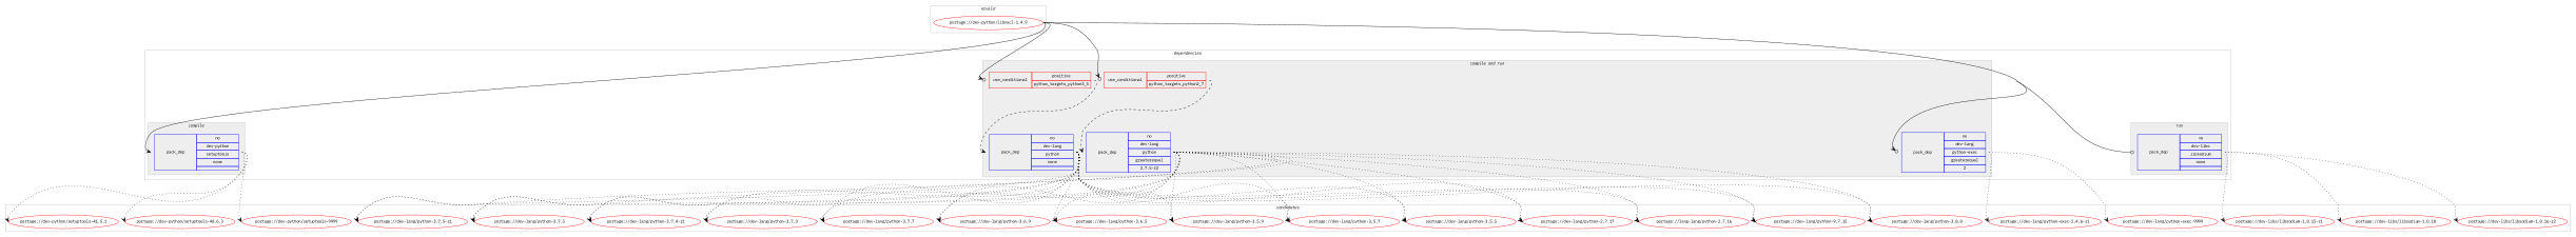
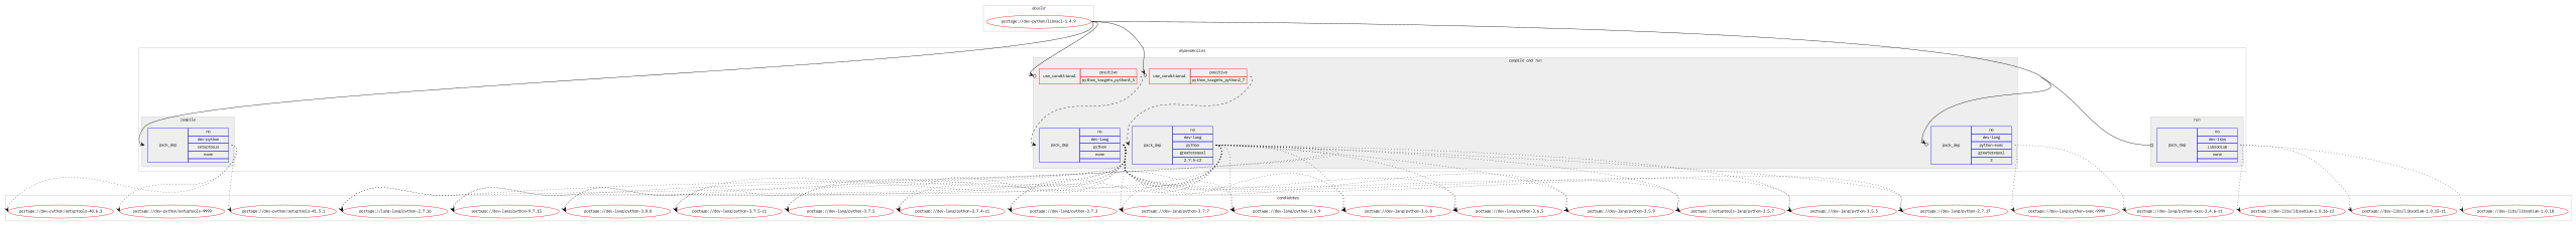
  digraph {
    compound=true
    concentrate=true
    fontname="IBM Plex Mono"
    fontsize=10
    newrank=true
    rankdir=TB
    ranksep=1.5
    node [color=red fontname="IBM Plex Mono" fontsize=10]
    edge [arrowhead=vee fontname="IBM Plex Mono" headport=w style=dotted tailport=e weight=100]
    n1 [label="portage://dev-python/libnacl-1.4.9" width=4]
    n2 [color=blue label=<<TABLE BORDER="0" CELLBORDER="1" CELLSPACING="0" CELLPADDING="4" WIDTH="220"><TR><TD ROWSPAN="6" CELLPADDING="30">pack_dep</TD></TR><TR><TD WIDTH="110">no</TD></TR><TR><TD>dev-python</TD></TR><TR><TD>setuptools</TD></TR><TR><TD>none</TD></TR><TR><TD></TD></TR></TABLE>> shape=none]
    n3 [color=blue label=<<TABLE BORDER="0" CELLBORDER="1" CELLSPACING="0" CELLPADDING="4" WIDTH="220"><TR><TD ROWSPAN="6" CELLPADDING="30">pack_dep</TD></TR><TR><TD WIDTH="110">no</TD></TR><TR><TD>dev-lang</TD></TR><TR><TD>python</TD></TR><TR><TD>greaterequal</TD></TR><TR><TD>2.7.5-r2</TD></TR></TABLE>> shape=none]
    n4 [label=<<TABLE BORDER="0" CELLBORDER="1" CELLSPACING="0" CELLPADDING="4"><TR><TD ROWSPAN="3" CELLPADDING="10">use_conditional</TD></TR><TR><TD>positive</TD></TR><TR><TD>python_targets_python2_7</TD></TR></TABLE>> shape=none]
    n5 [color=blue label=<<TABLE BORDER="0" CELLBORDER="1" CELLSPACING="0" CELLPADDING="4" WIDTH="220"><TR><TD ROWSPAN="6" CELLPADDING="30">pack_dep</TD></TR><TR><TD WIDTH="110">no</TD></TR><TR><TD>dev-lang</TD></TR><TR><TD>python</TD></TR><TR><TD>none</TD></TR><TR><TD></TD></TR></TABLE>> shape=none]
    n6 [label=<<TABLE BORDER="0" CELLBORDER="1" CELLSPACING="0" CELLPADDING="4"><TR><TD ROWSPAN="3" CELLPADDING="10">use_conditional</TD></TR><TR><TD>positive</TD></TR><TR><TD>python_targets_python3_5</TD></TR></TABLE>> shape=none]
    n7 [color=blue label=<<TABLE BORDER="0" CELLBORDER="1" CELLSPACING="0" CELLPADDING="4" WIDTH="220"><TR><TD ROWSPAN="6" CELLPADDING="30">pack_dep</TD></TR><TR><TD WIDTH="110">no</TD></TR><TR><TD>dev-lang</TD></TR><TR><TD>python-exec</TD></TR><TR><TD>greaterequal</TD></TR><TR><TD>2</TD></TR></TABLE>> shape=none]
    n8 [color=blue label=<<TABLE BORDER="0" CELLBORDER="1" CELLSPACING="0" CELLPADDING="4" WIDTH="220"><TR><TD ROWSPAN="6" CELLPADDING="30">pack_dep</TD></TR><TR><TD WIDTH="110">no</TD></TR><TR><TD>dev-libs</TD></TR><TR><TD>libsodium</TD></TR><TR><TD>none</TD></TR><TR><TD></TD></TR></TABLE>> shape=none]
    n9 [label="portage://dev-python/setuptools-40.6.3" width=4]
    n10 [label="portage://dev-python/setuptools-41.5.1" width=4]
    n11 [label="portage://dev-python/setuptools-9999" width=4]
    n12 [label="portage://dev-lang/python-9.7.15" width=4]
    n13 [label="portage://lang-lang/python-2.7.16" width=4]
    n14 [label="portage://dev-lang/python-2.7.17" width=4]
    n15 [label="portage://dev-lang/python-3.5.5" width=4]
-   n16 [label="portage://dev-lang/python-3.5.7" width=4]
+   n16 [label="portage://setuptools-lang/python-3.5.7" width=4]
    n17 [label="portage://dev-lang/python-3.5.9" width=4]
    n18 [label="portage://dev-lang/python-3.6.5" width=4]
+   n19 [label="portage://dev-lang/python-3.6.8" width=4]
    n20 [label="portage://dev-lang/python-3.6.9" width=4]
    n21 [label="portage://dev-lang/python-3.7.7" width=4]
    n22 [label="portage://dev-lang/python-3.7.3" width=4]
    n23 [label="portage://dev-lang/python-3.7.4-r1" width=4]
    n24 [label="portage://dev-lang/python-3.7.5" width=4]
    n25 [label="portage://dev-lang/python-3.7.5-r1" width=4]
    n26 [label="portage://dev-lang/python-3.8.0" width=4]
    n27 [label="portage://dev-lang/python-exec-2.4.6-r1" width=4]
    n28 [label="portage://dev-lang/python-exec-9999" width=4]
    n29 [label="portage://dev-libs/libsodium-1.0.15-r1" width=4]
    n30 [label="portage://dev-libs/libsodium-1.0.16-r2" width=4]
    n31 [label="portage://dev-libs/libsodium-1.0.18" width=4]
    subgraph cluster_1 {
      color=gray
      label=<<i>ebuild</i>>
      rank=same
      n1
    }
    subgraph cluster_2 {
      color=gray
      label=<<i>dependencies</i>>
      subgraph cluster_3 {
        color=gray
        fillcolor="#eeeeee"
        label=<<i>compile</i>>
        style=filled
        subgraph sub_4 {
          color=gray
          fillcolor="#eeeeee"
          label=<<i>compile</i>>
          style=filled
          n2
        }
      }
      subgraph cluster_5 {
        color=gray
        fillcolor="#eeeeee"
        label=<<i>compile and run</i>>
        style=filled
        subgraph sub_6 {
          color=gray
          fillcolor="#eeeeee"
          label=<<i>compile and run</i>>
          style=filled
          n4
          subgraph sub_7 {
            color=gray
            fillcolor="#eeeeee"
            label=<<i>compile and run</i>>
            style=filled
            n3
          }
        }
        subgraph sub_8 {
          color=gray
          fillcolor="#eeeeee"
          label=<<i>compile and run</i>>
          style=filled
          n6
          subgraph sub_9 {
            color=gray
            fillcolor="#eeeeee"
            label=<<i>compile and run</i>>
            style=filled
            n5
          }
        }
        subgraph sub_10 {
          color=gray
          fillcolor="#eeeeee"
          label=<<i>compile and run</i>>
          style=filled
          n7
        }
      }
      subgraph cluster_11 {
        color=gray
        fillcolor="#eeeeee"
        label=<<i>run</i>>
        style=filled
        subgraph sub_12 {
          color=gray
          fillcolor="#eeeeee"
          label=<<i>run</i>>
          style=filled
          n8
        }
      }
    }
    subgraph cluster_13 {
      color=gray
      label=<<i>candidates</i>>
      rank=same
      subgraph sub_14 {
        color=black
        label=<<i>candidates</i>>
        nodesep=1
        rank=same
        n9
        n10
        n11
      }
      subgraph sub_15 {
        color=black
        label=<<i>candidates</i>>
        nodesep=1
        rank=same
        n12
        n13
        n14
        n15
        n16
        n17
        n18
+       n19
        n20
        n21
        n22
        n23
        n24
        n25
        n26
      }
      subgraph sub_16 {
        color=black
        label=<<i>candidates</i>>
        nodesep=1
        rank=same
        n12
        n13
        n14
        n15
        n16
        n17
        n18
+       n19
        n20
        n21
        n22
        n23
        n24
        n25
        n26
      }
      subgraph sub_17 {
        color=black
        label=<<i>candidates</i>>
        nodesep=1
        rank=same
        n27
        n28
      }
      subgraph sub_18 {
        color=black
        label=<<i>candidates</i>>
        nodesep=1
        rank=same
        n29
        n30
        n31
      }
    }
    n1 -> n2 [style=solid weight=20]
    n1 -> n4 [arrowhead=odotvee style=solid weight=20]
    n1 -> n6 [arrowhead=odotvee style=solid weight=20]
    n1 -> n7 [arrowhead=odotvee style=solid weight=20]
    n1 -> n8 [arrowhead=odot style=solid weight=20]
    n2 -> n9
    n2 -> n10
    n2 -> n11
    n3 -> n12
    n3 -> n13
    n3 -> n14
    n3 -> n15
    n3 -> n16
    n3 -> n17
    n3 -> n18
+   n3 -> n19
    n3 -> n20
    n3 -> n21
    n3 -> n22
    n3 -> n23
    n3 -> n24
    n3 -> n25
    n3 -> n26
    n4 -> n3 [style=dashed weight=20]
    n5 -> n12
    n5 -> n13
    n5 -> n14
    n5 -> n15
    n5 -> n16
    n5 -> n17
    n5 -> n18
+   n5 -> n19
    n5 -> n20
    n5 -> n21
    n5 -> n22
    n5 -> n23
    n5 -> n24
    n5 -> n25
    n5 -> n26
    n6 -> n5 [style=dashed weight=20]
    n7 -> n27
    n7 -> n28
    n8 -> n29
    n8 -> n30
    n8 -> n31
  }
